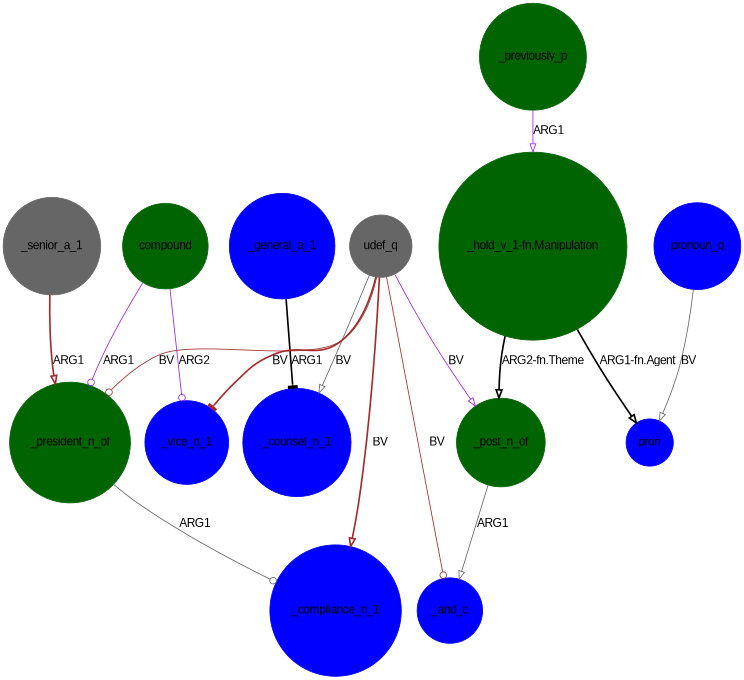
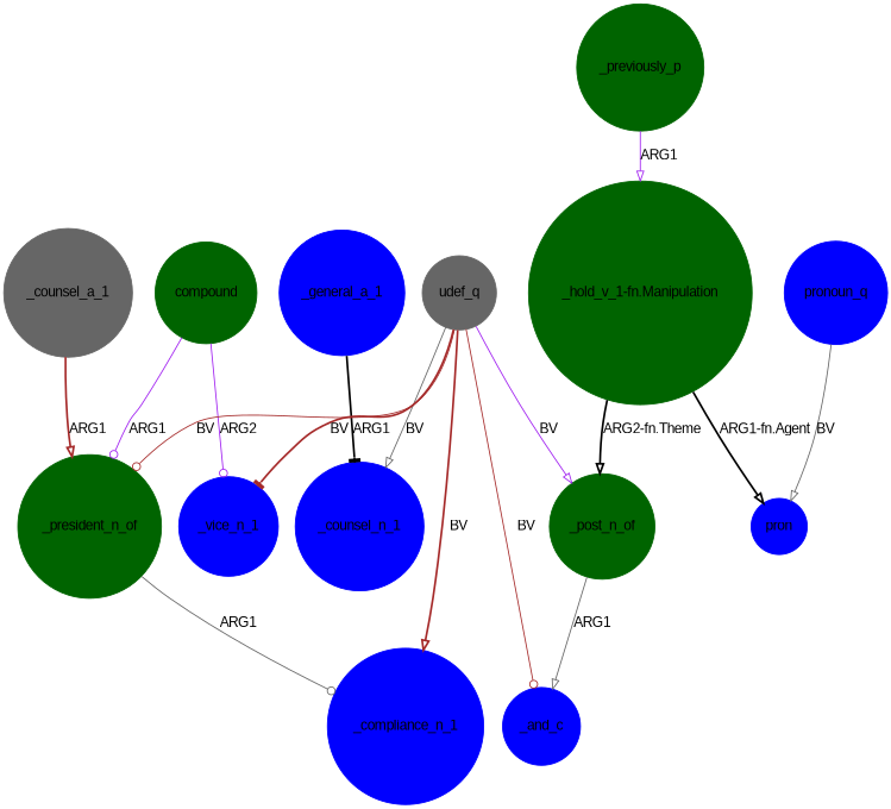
  digraph {
    fontname="Liberation Sans"
    node [shape=circle style=filled color=blue fontname="Liberation Sans"]
    edge [color=brown style=solid arrowhead=onormal fontname="Liberation Sans"]
    _general_a_1
    _counsel_n_1
    compound [color=darkgreen]
    _vice_n_1
    _president_n_of [color=darkgreen]
    _compliance_n_1
    _post_n_of [color=darkgreen]
    _and_c
    udef_q [color=gray40]
-   _senior_a_1 [color=gray40]
+   _senior_a_1 [color=gray40 label=_counsel_a_1]
    "_hold_v_1-fn.Manipulation" [color=darkgreen]
    pron
    _previously_p [color=darkgreen]
    pronoun_q
    _general_a_1 -> _counsel_n_1 [label=ARG1 color=black style=bold arrowhead=tee]
    compound -> _vice_n_1 [label=ARG2 color=purple arrowhead=odot]
    compound -> _president_n_of [label=ARG1 color=purple arrowhead=odot]
    _president_n_of -> _compliance_n_1 [label=ARG1 color=gray40 arrowhead=odot]
    _post_n_of -> _and_c [label=ARG1 color=gray40]
    udef_q -> _counsel_n_1 [label=BV color=gray40]
    udef_q -> _vice_n_1 [label=BV style=bold arrowhead=tee]
    udef_q -> _president_n_of [label=BV arrowhead=odot]
    udef_q -> _compliance_n_1 [label=BV style=bold]
    udef_q -> _post_n_of [label=BV color=purple]
    udef_q -> _and_c [label=BV arrowhead=odot]
    _senior_a_1 -> _president_n_of [label=ARG1 style=bold]
    "_hold_v_1-fn.Manipulation" -> _post_n_of [label="ARG2-fn.Theme" color=black style=bold]
    "_hold_v_1-fn.Manipulation" -> pron [label="ARG1-fn.Agent" color=black style=bold]
    _previously_p -> "_hold_v_1-fn.Manipulation" [label=ARG1 color=purple]
    pronoun_q -> pron [label=BV color=gray40]
  }
